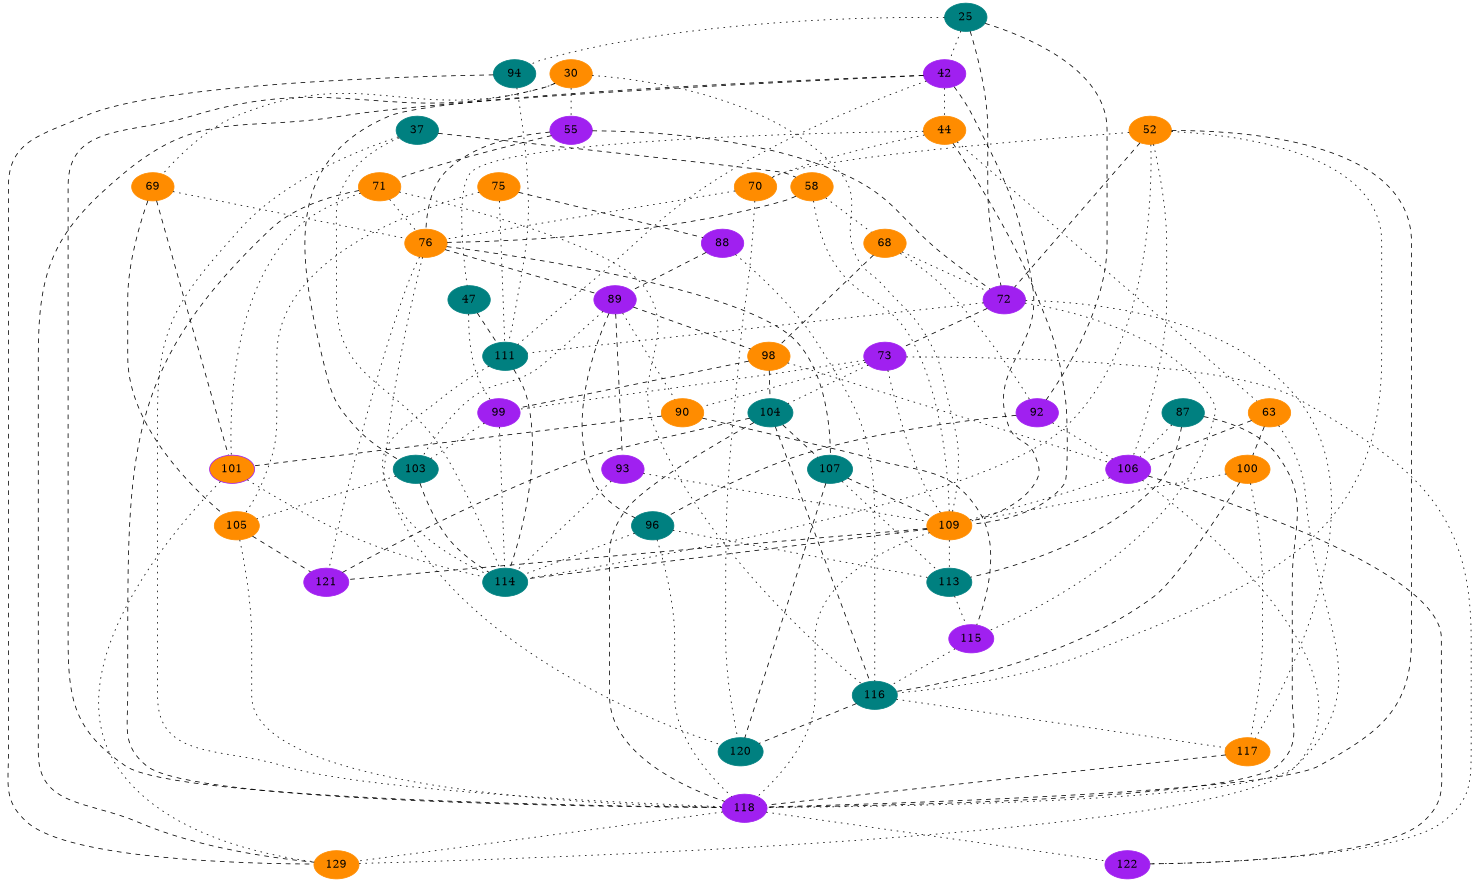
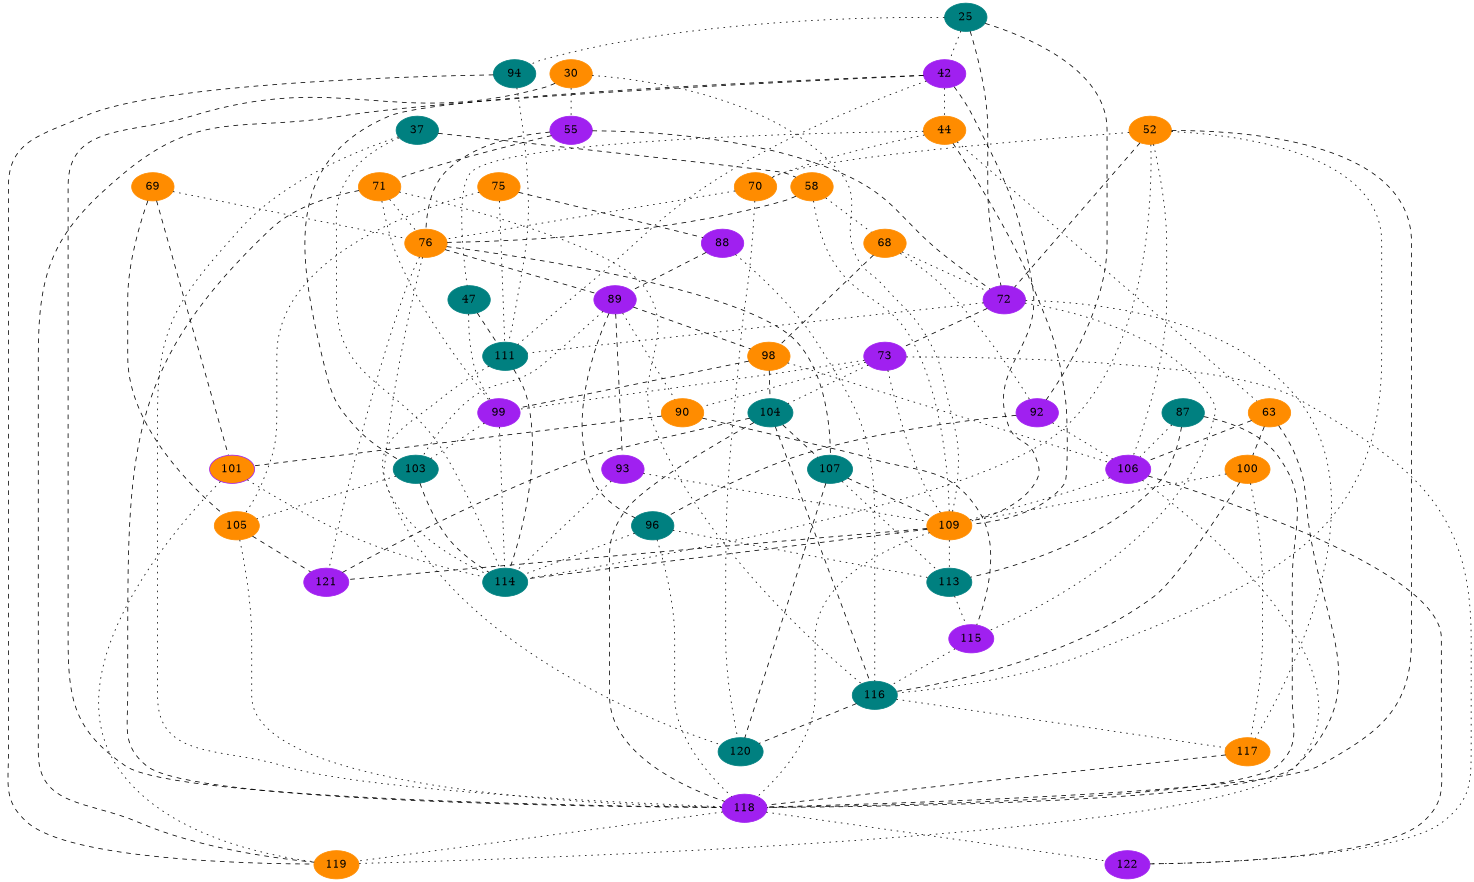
  graph {
    fontname="DejaVu Serif"
    node [color=darkorange fontname="DejaVu Serif" style=filled]
    edge [fontname="DejaVu Serif" style=dotted]
    25 [color=teal super="+18"]
    42 [color=purple super="+8+12"]
    72 [color=purple super="+7+67+49"]
    92 [color=purple super="+35"]
    94 [color=teal]
    109 [super="+29+80+102"]
    44 [super="+24"]
    103 [color=teal super="+64"]
    111 [color=teal super="+26+95"]
-   119 [super="+79" label=129]
+   119 [super="+79"]
    73 [color=purple super="+2+34"]
    115 [color=purple]
    117 [super="+57"]
    106 [color=purple super="+97"]
    96 [color=teal super="+33"]
    30 [super="+15"]
    55 [color=purple super="+23"]
    69
    118 [color=purple super="+59+82"]
    71 [super="+41"]
    76 [super="+17+39+53"]
    101 [color=purple fillcolor=darkorange]
    105 [super="+31"]
    114 [color=teal super="+108+77+112"]
    121 [color=purple]
    113 [color=teal super="+45"]
    122 [color=purple]
    58 [super="+27"]
    68
    37 [color=teal]
    47 [color=teal]
    63
    70
    120 [color=teal]
    99 [color=purple super="+19+21"]
    100
    52 [super="+32+51"]
    116 [color=teal super="+81"]
    89 [color=purple super="+46+61"]
    107 [color=teal super="+85"]
    98 [super="+84"]
    104 [color=teal super="+3+65"]
    88 [color=purple super="+54"]
    90
    75
    93 [color=purple]
    87 [color=teal]
    25 -- 42
    25 -- 72 [style=dashed weight=2]
    25 -- 92 [style=dashed]
    25 -- 94 [weight=2]
    42 -- 109 [style=dashed weight=2]
    42 -- 44 [weight=2]
    42 -- 103 [style=dashed]
    42 -- 111
    42 -- 119 [style=dashed]
    72 -- 111 [weight=3]
    72 -- 73 [style=dashed]
    72 -- 115
    72 -- 117 [weight=3]
    92 -- 106 [weight=2]
    92 -- 96 [style=dashed weight=2]
    94 -- 111
    94 -- 119 [style=dashed]
    109 -- 118 [weight=3]
    109 -- 114 [style=dashed weight=2]
    109 -- 121 [style=dashed]
    109 -- 113 [weight=2]
    44 -- 109 [style=dashed weight=3]
    44 -- 47
    44 -- 63
    44 -- 70
    103 -- 105
    103 -- 114 [style=dashed]
    111 -- 114 [style=dashed]
    111 -- 120
    73 -- 109 [weight=2]
    73 -- 122
    73 -- 99
    73 -- 104 [weight=2]
    73 -- 90
    115 -- 116
    117 -- 118 [style=dashed]
    106 -- 109
    106 -- 119
    106 -- 122 [style=dashed]
    96 -- 118
    96 -- 114
    96 -- 113
    30 -- 109
    30 -- 55 [weight=2]
-   30 -- 69
    30 -- 118 [style=dashed weight=2]
    55 -- 72 [style=dashed weight=2]
    55 -- 71 [style=dashed]
    55 -- 76 [style=dashed]
    69 -- 76
    69 -- 101 [style=dashed]
    69 -- 105 [style=dashed]
    118 -- 119 [weight=2]
    118 -- 122 [weight=2]
    71 -- 118 [style=dashed]
    71 -- 76
-   71 -- 101 [weight=2]
+   71 -- 99 [weight=2]
    71 -- 116
    76 -- 114 [weight=3]
    76 -- 121
    76 -- 89 [style=dashed]
    76 -- 107 [style=dashed weight=2]
    101 -- 119
    101 -- 114
    105 -- 118 [weight=2]
    105 -- 121 [style=dashed]
    113 -- 115
    58 -- 109
    58 -- 76 [style=dashed]
    58 -- 68
    68 -- 72
    68 -- 92
    68 -- 98 [style=dashed]
    37 -- 118
    37 -- 114
    37 -- 58 [style=dashed weight=2]
    47 -- 111 [style=dashed]
    47 -- 99 [weight=2]
    63 -- 106 [style=dashed]
-   63 -- 118
+   63 -- 118 [style=dashed]
    63 -- 100 [style=dashed]
    70 -- 76
    70 -- 120
    99 -- 103
    99 -- 114
    100 -- 109
    100 -- 117
    100 -- 116 [style=dashed]
    52 -- 72 [style=dashed weight=3]
    52 -- 106
    52 -- 118 [style=dashed weight=2]
    52 -- 114 [weight=2]
    52 -- 70
    52 -- 116
    116 -- 117
    116 -- 120 [style=dashed]
    89 -- 103 [weight=2]
    89 -- 96 [style=dashed]
    89 -- 98 [style=dashed]
    89 -- 90
    89 -- 93 [style=dashed]
    107 -- 109 [style=dashed]
    107 -- 113
    107 -- 120 [style=dashed]
    98 -- 106 [weight=2]
    98 -- 99 [style=dashed]
    98 -- 104 [style=dashed]
    104 -- 118 [style=dashed]
    104 -- 121 [style=dashed]
    104 -- 116 [style=dashed weight=2]
    104 -- 107 [style=dashed]
    88 -- 116 [weight=2]
    88 -- 89 [style=dashed]
    90 -- 115 [style=dashed]
    90 -- 101 [style=dashed]
    75 -- 111 [weight=2]
    75 -- 105
    75 -- 88 [style=dashed]
    93 -- 109 [weight=2]
    93 -- 114
    87 -- 106
    87 -- 118 [style=dashed]
    87 -- 113 [style=dashed weight=2]
  }
